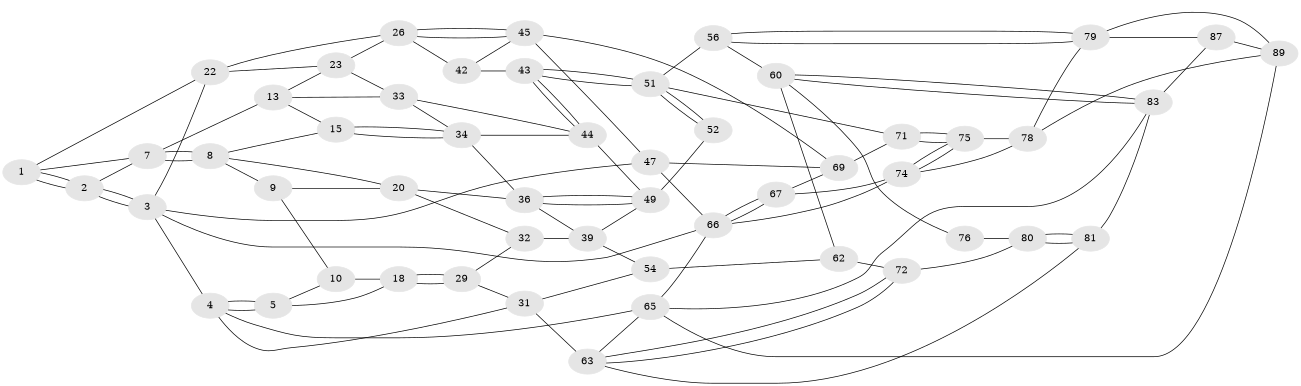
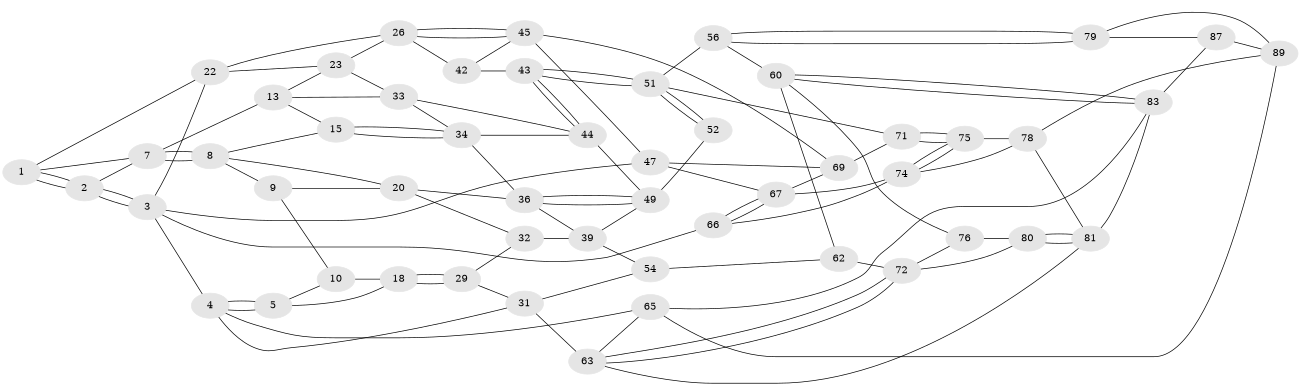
  graph {
    rankdir=LR
    node [color=gray90 style=filled]
    2 [super="+12"]
    1
    7 [super="+11"]
    22 [super="+25"]
    3 [super="+24"]
    8 [super="+16"]
    13 [super="+14"]
    4
    47 [super="+68"]
    66
    23 [super="+28"]
    26 [super="+27"]
    5 [super="+6"]
    31 [super="+59"]
    65 [super="+92"]
    69 [super="+70"]
    67 [super="+73"]
    74 [super="+91"]
    10 [super="+17"]
    18
    54 [super="+58"]
    63 [super="+64"]
    83 [super="+84"]
    89 [super="+90"]
    29 [super="+30"]
    9 [super="+19"]
    15
    20 [super="+21"]
    33 [super="+38"]
    34 [super="+35"]
    32 [super="+41"]
    36 [super="+37"]
    44 [super="+48"]
    39 [super="+40"]
    49 [super="+50"]
    42
    45 [super="+46"]
    43
    62
    72 [super="+77"]
    81 [super="+85"]
    52
    51 [super="+55"]
    56 [super="+57"]
    71
    60 [super="+61"]
    79 [super="+86"]
    75
    76
    87
    80 [super="+82"]
    78 [super="+88"]
    2 -- 7
    2 -- 3
    2 -- 3
    1 -- 2
    1 -- 2
    1 -- 7
    1 -- 22
    7 -- 8
    7 -- 8
    7 -- 13
    22 -- 23
    22 -- 26
    3 -- 22
    3 -- 4
    3 -- 47
    3 -- 66
    8 -- 9
    8 -- 15
    8 -- 20
    13 -- 23
    13 -- 15
    13 -- 33
    4 -- 5
    4 -- 5
    4 -- 31
    4 -- 65
    47 -- 69
-   47 -- 66
+   47 -- 67
    66 -- 67
    66 -- 67
    66 -- 74
    23 -- 26
    23 -- 33
    26 -- 42
    26 -- 45
    26 -- 45
    5 -- 10
    5 -- 18
    31 -- 54
    31 -- 63
-   65 -- 66
    65 -- 83
    65 -- 89
    69 -- 71
    67 -- 69
    67 -- 74
    74 -- 75
    74 -- 75
    74 -- 78
    10 -- 18
    18 -- 29
    18 -- 29
    54 -- 62
    63 -- 65
    63 -- 72
    63 -- 72
    63 -- 81
    83 -- 87
    29 -- 31
    29 -- 32 [weight=2]
    9 -- 10 [weight=2]
    9 -- 20
    15 -- 34
    15 -- 34
    20 -- 32
    20 -- 36
    33 -- 34
    33 -- 44
    34 -- 36
    34 -- 44
    32 -- 39
    36 -- 39
    36 -- 49
    36 -- 49
    44 -- 49
    39 -- 54
    39 -- 49
    49 -- 52
    42 -- 45
    42 -- 43
    45 -- 47
    45 -- 69
    43 -- 44
    43 -- 44
    43 -- 51
    43 -- 51
    62 -- 72
+   72 -- 76
    72 -- 80
    81 -- 83
    51 -- 52
    51 -- 52
    51 -- 56
    51 -- 71
    56 -- 60
    56 -- 79
    56 -- 79
    71 -- 75
    71 -- 75
    60 -- 83
    60 -- 83
    60 -- 62
    60 -- 76
    79 -- 89
    79 -- 87
    75 -- 78
    76 -- 80
    87 -- 89
    80 -- 81 [weight=2]
    80 -- 81
    78 -- 89
-   78 -- 79
+   78 -- 81
  }
